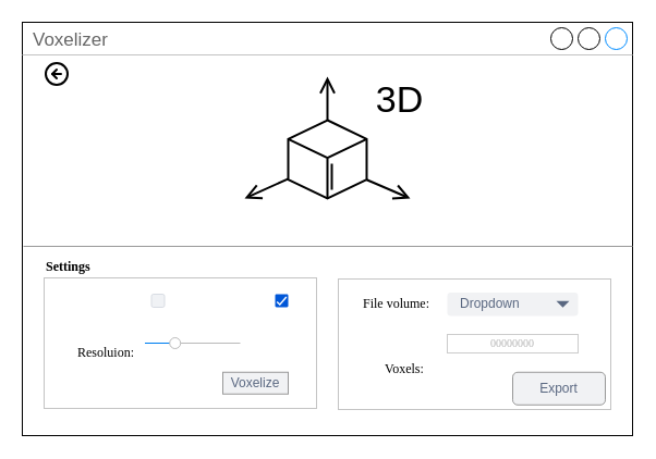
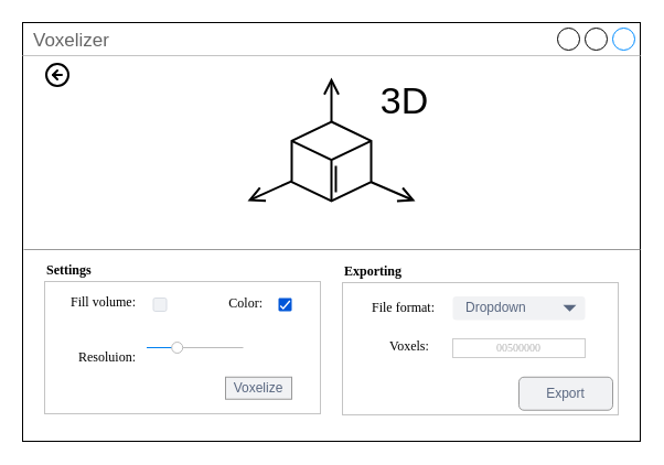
  <mxCell id="0" />
  <mxCell id="1" parent="0" />
  <mxCell id="2" value="Voxelizer" style="strokeWidth=1;shadow=0;dashed=0;align=center;html=1;shape=mxgraph.mockup.containers.window;align=left;verticalAlign=top;spacingLeft=8;strokeColor2=#008cff;strokeColor3=#c4c4c4;fontColor=#666666;mainText=;fontSize=17;labelBackgroundColor=none;noLabel=0;" parent="1" vertex="1"><mxGeometry x="20" y="20" width="560" height="380" as="geometry" /></mxCell>
  <mxCell id="3" value="&lt;font style=&quot;font-size: 34px&quot;&gt;3D&lt;/font&gt;" style="text;html=1;align=center;verticalAlign=middle;resizable=0;points=[];autosize=1;fontStyle=0" parent="1" vertex="1"><mxGeometry x="336" y="76" width="60" height="30" as="geometry" /></mxCell>
  <mxCell id="4" value="" style="group;shadow=0;" parent="1" vertex="1" connectable="0"><mxGeometry x="240" y="86" width="120" height="96" as="geometry" /></mxCell>
  <mxCell id="5" style="edgeStyle=orthogonalEdgeStyle;rounded=0;orthogonalLoop=1;jettySize=auto;html=1;exitX=0.5;exitY=0;exitDx=0;exitDy=0;exitPerimeter=0;endArrow=open;endFill=0;endSize=11;targetPerimeterSpacing=0;strokeWidth=2;shadow=0;fixDash=0;backgroundOutline=0;" parent="4" source="6" edge="1"><mxGeometry relative="1" as="geometry"><mxPoint x="60" y="-16" as="targetPoint" /></mxGeometry></mxCell>
  <mxCell id="6" value="" style="whiteSpace=wrap;html=1;shape=mxgraph.basic.isocube;isoAngle=15;strokeWidth=2;shadow=0;fixDash=0;backgroundOutline=0;" parent="4" vertex="1"><mxGeometry x="24" y="24" width="72" height="72" as="geometry" /></mxCell>
  <mxCell id="7" value="" style="endArrow=open;html=1;endFill=0;endSize=11;targetPerimeterSpacing=0;rounded=0;strokeWidth=2;exitX=0.002;exitY=0.748;exitDx=0;exitDy=0;exitPerimeter=0;shadow=0;fixDash=0;backgroundOutline=0;" parent="4" source="6" edge="1"><mxGeometry width="50" height="50" relative="1" as="geometry"><mxPoint x="16" y="80" as="sourcePoint" /><mxPoint x="-16" y="96" as="targetPoint" /></mxGeometry></mxCell>
  <mxCell id="8" value="" style="endArrow=open;html=1;endFill=0;endSize=11;targetPerimeterSpacing=0;rounded=0;strokeWidth=2;exitX=0;exitY=0;exitDx=72;exitDy=54.714;exitPerimeter=0;shadow=0;fixDash=0;backgroundOutline=0;comic=0;" parent="4" source="6" edge="1"><mxGeometry width="50" height="50" relative="1" as="geometry"><mxPoint x="120" y="72" as="sourcePoint" /><mxPoint x="136" y="96" as="targetPoint" /></mxGeometry></mxCell>
  <mxCell id="9" value="" style="endArrow=none;html=1;strokeWidth=2;anchorPointDirection=0;shadow=0;fixDash=0;backgroundOutline=0;" parent="4" edge="1"><mxGeometry width="50" height="50" relative="1" as="geometry"><mxPoint x="64" y="64" as="sourcePoint" /><mxPoint x="64" y="88" as="targetPoint" /></mxGeometry></mxCell>
  <mxCell id="10" value="" style="rounded=0;whiteSpace=wrap;html=1;shadow=0;fontColor=#CCCCCC;strokeColor=#C4C4C4;" parent="1" vertex="1"><mxGeometry x="40" y="255" width="250" height="120" as="geometry" /></mxCell>
  <mxCell id="11" value="Resoluion:" style="text;html=1;strokeColor=none;fillColor=none;align=right;verticalAlign=middle;whiteSpace=wrap;rounded=0;shadow=0;glass=0;fontFamily=Verdana;fontColor=#000000;" parent="1" vertex="1"><mxGeometry x="54.5" y="314" width="70" height="20" as="geometry" /></mxCell>
+ <mxCell id="12" value="Fill volume:" style="text;html=1;strokeColor=none;fillColor=none;align=right;verticalAlign=middle;whiteSpace=wrap;rounded=0;shadow=0;glass=0;fontFamily=Verdana;fontColor=#000000;" parent="1" vertex="1"><mxGeometry x="43" y="264" width="81.5" height="20" as="geometry" /></mxCell>
  <mxCell id="13" value="" style="rounded=1;fillColor=#F0F2F5;strokeColor=#D8DCE3;align=left;verticalAlign=middle;fontStyle=0;fontSize=12;labelPosition=right;verticalLabelPosition=middle;spacingLeft=10;html=1;shadow=0;dashed=0;glass=0;" parent="1" vertex="1"><mxGeometry x="138.5" y="270" width="12" height="12" as="geometry" /></mxCell>
  <mxCell id="14" value="" style="html=1;verticalLabelPosition=bottom;labelBackgroundColor=#ffffff;verticalAlign=top;shadow=0;dashed=0;strokeWidth=1;shape=mxgraph.ios7ui.slider;barPos=31.67;strokeColor=#0080f0;strokeColor2=#a0a0a0;rounded=1;glass=0;fillColor=#ffffff;gradientColor=none;fontFamily=Verdana;fontColor=#000000;" parent="1" vertex="1"><mxGeometry x="132.5" y="307.5" width="87.5" height="15" as="geometry" /></mxCell>
+ <mxCell id="15" value="Color:" style="text;html=1;strokeColor=none;fillColor=none;align=right;verticalAlign=middle;whiteSpace=wrap;rounded=0;shadow=0;glass=0;fontFamily=Verdana;fontColor=#000000;" parent="1" vertex="1"><mxGeometry x="170" y="265" width="70" height="20" as="geometry" /></mxCell>
  <mxCell id="16" value="" style="html=1;shadow=0;dashed=0;shape=mxgraph.atlassian.checkbox_2;fillColor=#0057D8;strokeColor=none;align=left;verticalAlign=middle;fontStyle=0;fontSize=12;labelPosition=right;verticalLabelPosition=middle;spacingLeft=10;rounded=1;glass=0;" parent="1" vertex="1"><mxGeometry x="252" y="270" width="12" height="12" as="geometry" /></mxCell>
  <mxCell id="17" value="&lt;b&gt;Settings&lt;/b&gt;" style="text;html=1;strokeColor=none;fillColor=none;align=left;verticalAlign=middle;whiteSpace=wrap;rounded=0;shadow=0;glass=0;fontFamily=Verdana;fontColor=#000000;" parent="1" vertex="1"><mxGeometry x="40" y="235" width="70" height="20" as="geometry" /></mxCell>
  <mxCell id="18" value="Voxelize" style="html=1;shadow=0;whiteSpace=wrap;fontSize=12;fillColor=#F1F2F4;align=center;strokeColor=#999999;fontColor=#596780;glass=0;spacingLeft=0;labelPosition=center;verticalLabelPosition=middle;verticalAlign=middle;rounded=0;" parent="1" vertex="1"><mxGeometry x="204" y="341.75" width="60" height="20" as="geometry" /></mxCell>
  <mxCell id="19" value="" style="rounded=0;whiteSpace=wrap;html=1;shadow=0;fontColor=#CCCCCC;strokeColor=#C4C4C4;" parent="1" vertex="1"><mxGeometry x="310" y="256" width="250" height="120" as="geometry" /></mxCell>
+ <mxCell id="20" value="&lt;b&gt;Exporting&lt;/b&gt;" style="text;html=1;strokeColor=none;fillColor=none;align=left;verticalAlign=middle;whiteSpace=wrap;rounded=0;shadow=0;glass=0;fontFamily=Verdana;fontColor=#000000;" parent="1" vertex="1"><mxGeometry x="310" y="236" width="70" height="20" as="geometry" /></mxCell>
  <mxCell id="21" value="Dropdown" style="rounded=1;fillColor=#F1F2F4;strokeColor=none;html=1;fontColor=#596780;align=left;fontSize=12;spacingLeft=10;shadow=0;glass=0;" parent="1" vertex="1"><mxGeometry x="410" y="268.5" width="120" height="21.5" as="geometry" /></mxCell>
  <mxCell id="22" value="" style="shape=triangle;direction=south;fillColor=#596780;strokeColor=none;html=1" parent="21" vertex="1"><mxGeometry x="1" y="0.5" width="12" height="6" relative="1" as="geometry"><mxPoint x="-20" y="-3" as="offset" /></mxGeometry></mxCell>
- <mxCell id="23" value="File volume:" style="text;html=1;strokeColor=none;fillColor=none;align=right;verticalAlign=middle;whiteSpace=wrap;rounded=0;shadow=0;glass=0;fontFamily=Verdana;fontColor=#000000;" parent="1" vertex="1"><mxGeometry x="320" y="269.25" width="76" height="20" as="geometry" /></mxCell>
+ <mxCell id="23" value="File format:" style="text;html=1;strokeColor=none;fillColor=none;align=right;verticalAlign=middle;whiteSpace=wrap;rounded=0;shadow=0;glass=0;fontFamily=Verdana;fontColor=#000000;" parent="1" vertex="1"><mxGeometry x="320" y="269.25" width="76" height="20" as="geometry" /></mxCell>
  <mxCell id="24" value="Export" style="rounded=1;html=1;shadow=0;whiteSpace=wrap;fontSize=12;fillColor=#F1F2F4;align=center;strokeColor=#999999;fontColor=#596780;glass=0;spacingLeft=0;labelPosition=center;verticalLabelPosition=middle;verticalAlign=middle;" parent="1" vertex="1"><mxGeometry x="470" y="341.75" width="85" height="30" as="geometry" /></mxCell>
  <mxCell id="25" value="" style="shape=image;verticalLabelPosition=bottom;labelBackgroundColor=#ffffff;verticalAlign=top;aspect=fixed;imageAspect=0;image=data:image/svg+xml,PHN2ZyB4bWxucz0iaHR0cDovL3d3dy53My5vcmcvMjAwMC9zdmciIHdpZHRoPSIyNCIgaGVpZ2h0PSIyNCIgdmlld0JveD0iMCAwIDI0IDI0IiBmaWxsPSJub25lIiBzdHJva2U9ImN1cnJlbnRDb2xvciIgc3Ryb2tlLXdpZHRoPSIyIiBzdHJva2UtbGluZWNhcD0icm91bmQiIHN0cm9rZS1saW5lam9pbj0icm91bmQiIGNsYXNzPSJmZWF0aGVyIGZlYXRoZXItYXJyb3ctbGVmdC1jaXJjbGUiPjxjaXJjbGUgY3g9IjEyIiBjeT0iMTIiIHI9IjEwIi8+PHBvbHlsaW5lIHBvaW50cz0iMTIgOCA4IDEyIDEyIDE2Ii8+PGxpbmUgeDE9IjE2IiB5MT0iMTIiIHgyPSI4IiB5Mj0iMTIiLz48L3N2Zz4=;imageBorder=none;" vertex="1" parent="1"><mxGeometry x="40" y="56" width="24" height="24" as="geometry" /></mxCell>
  <mxCell id="26" value="" style="verticalLabelPosition=bottom;shadow=0;dashed=0;align=center;html=1;verticalAlign=top;strokeWidth=1;shape=mxgraph.mockup.markup.line;strokeColor=#999999;labelBackgroundColor=none;fontSize=19;fontColor=#4D4D4D;" vertex="1" parent="1"><mxGeometry x="21" y="216" width="559" height="20" as="geometry" /></mxCell>
- <mxCell id="27" value="Voxels:" style="text;html=1;strokeColor=none;fillColor=none;align=center;verticalAlign=middle;whiteSpace=wrap;rounded=0;shadow=0;glass=0;fontFamily=Verdana;fontSize=12;fontColor=#000000;" parent="1" vertex="1"><mxGeometry x="346" y="329" width="50" height="20" as="geometry" /></mxCell>
- <mxCell id="28" value="&lt;font style=&quot;font-size: 10px&quot;&gt;00000000&lt;/font&gt;" style="text;html=1;strokeColor=#CCCCCC;fillColor=#ffffff;align=center;verticalAlign=middle;whiteSpace=wrap;rounded=0;shadow=0;glass=0;fontFamily=Verdana;fontColor=#B3B3B3;spacing=0;spacingBottom=2;" vertex="1" parent="1"><mxGeometry x="410" y="307" width="120" height="17" as="geometry" /></mxCell>
+ <mxCell id="27" value="Voxels:" style="text;html=1;strokeColor=none;fillColor=none;align=center;verticalAlign=middle;whiteSpace=wrap;rounded=0;shadow=0;glass=0;fontFamily=Verdana;fontSize=12;fontColor=#000000;" parent="1" vertex="1"><mxGeometry x="346" y="304" width="50" height="20" as="geometry" /></mxCell>
+ <mxCell id="28" value="&lt;font style=&quot;font-size: 10px&quot;&gt;00500000&lt;/font&gt;" style="text;html=1;strokeColor=#CCCCCC;fillColor=#ffffff;align=center;verticalAlign=middle;whiteSpace=wrap;rounded=0;shadow=0;glass=0;fontFamily=Verdana;fontColor=#B3B3B3;spacing=0;spacingBottom=2;" vertex="1" parent="1"><mxGeometry x="410" y="307" width="120" height="17" as="geometry" /></mxCell>
